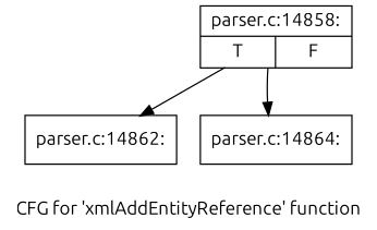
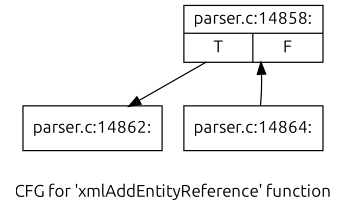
  digraph {
    fontname=Ubuntu
    label="CFG for 'xmlAddEntityReference' function"
    node [fontname=Ubuntu shape=record]
    edge [fontname=Ubuntu]
    n1 [label="{parser.c:14858:|{<s0>T|<s1>F}}"]
    n2 [label="{parser.c:14862:}"]
    n3 [label="{parser.c:14864:}"]
    n1 -> n2
-   n1 -> n3
+   n3 -> n1
  }
